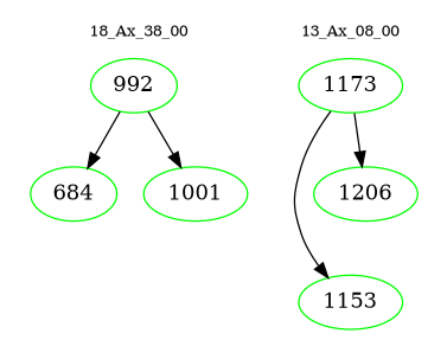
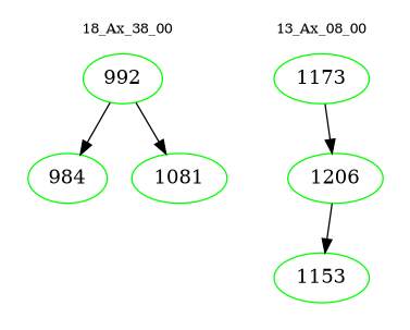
  digraph {
    node [color=green]
    edge [color=black]
    n1 [label=992]
-   n2 [label=684]
-   n3 [label=1001]
+   n2 [label=984]
+   n3 [label=1081]
    n4 [label=1173]
    n5 [label=1153]
    n6 [label=1206]
    subgraph cluster_1 {
      color=white
      fontsize=10
      label="18_Ax_38_00"
      n1
      n2
      n3
    }
    subgraph cluster_2 {
      color=white
      fontsize=10
      label="13_Ax_08_00"
      n4
      n5
      n6
    }
    n1 -> n2
    n1 -> n3
-   n4 -> n5
+   n6 -> n5
    n4 -> n6
  }
